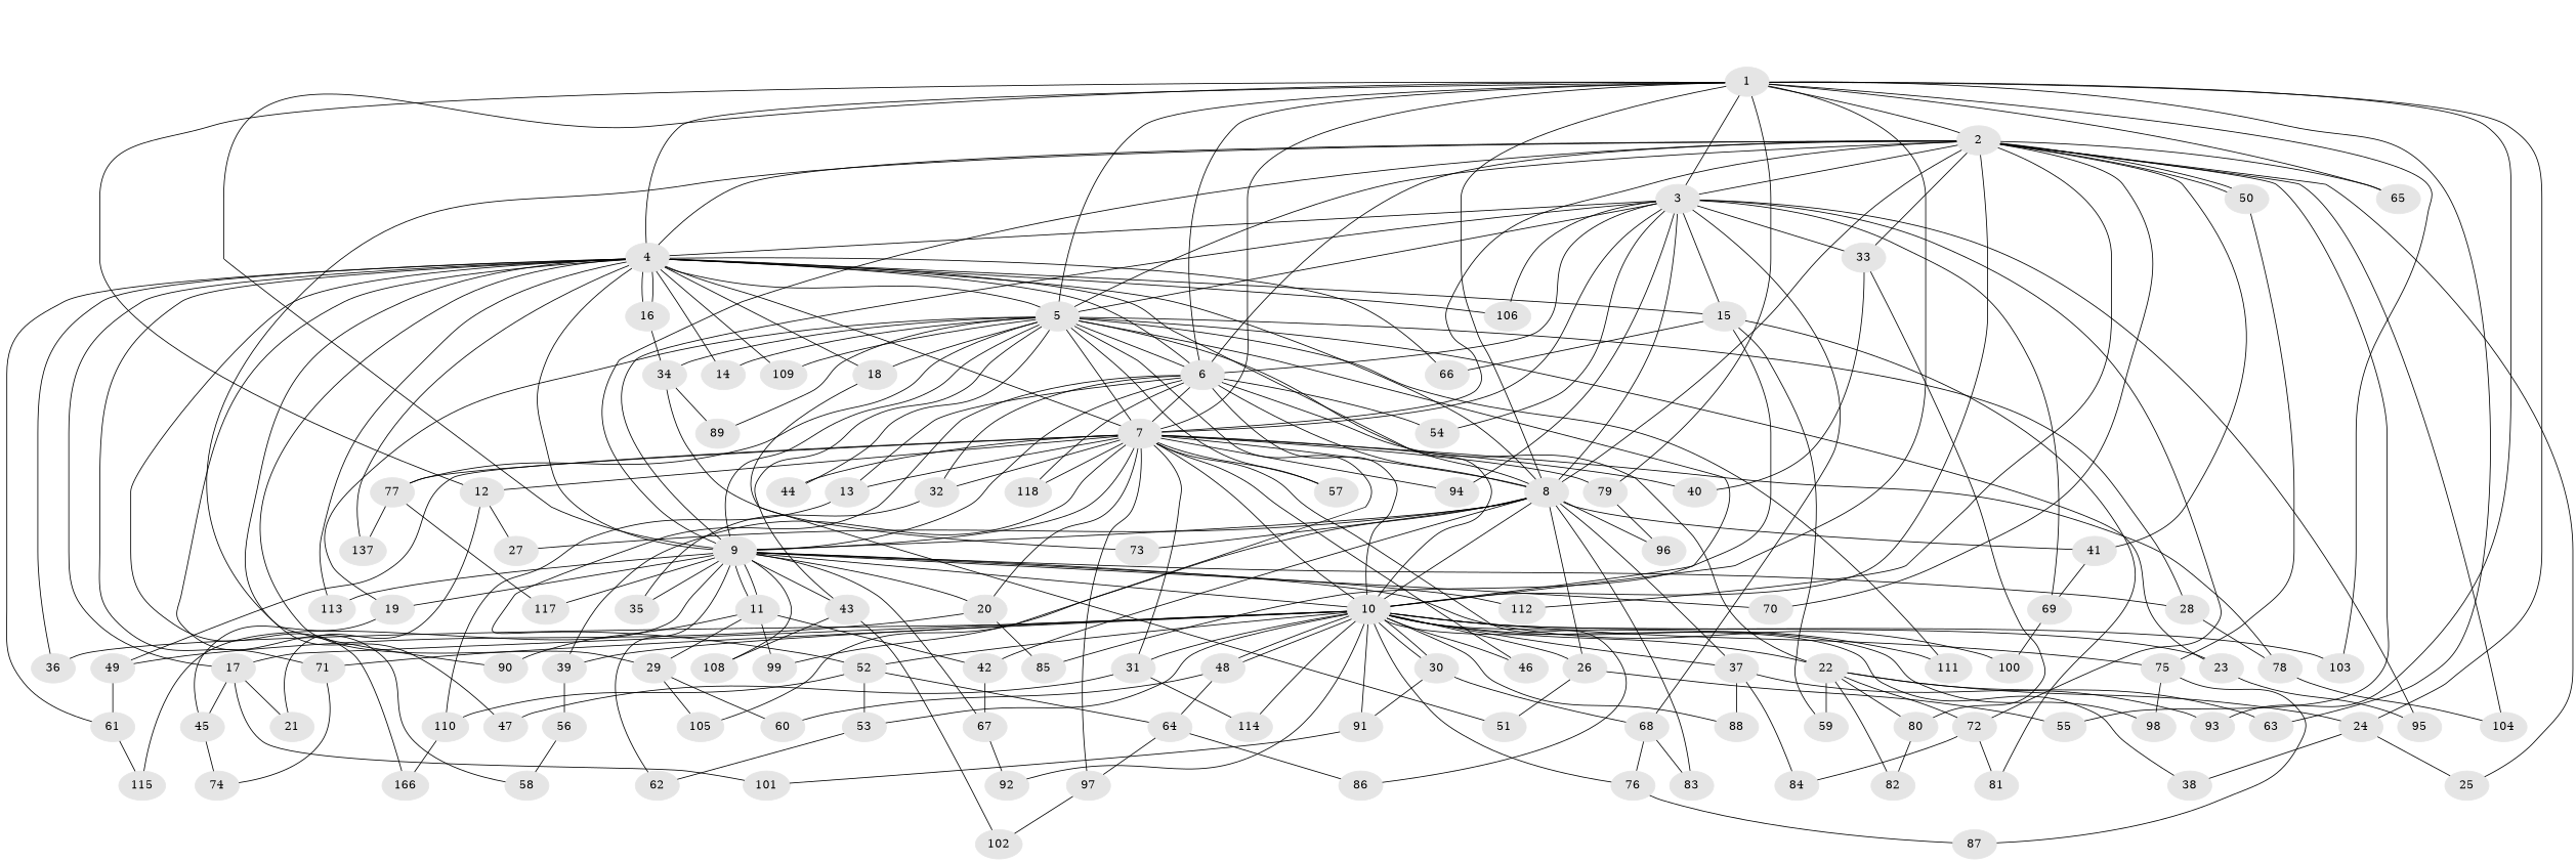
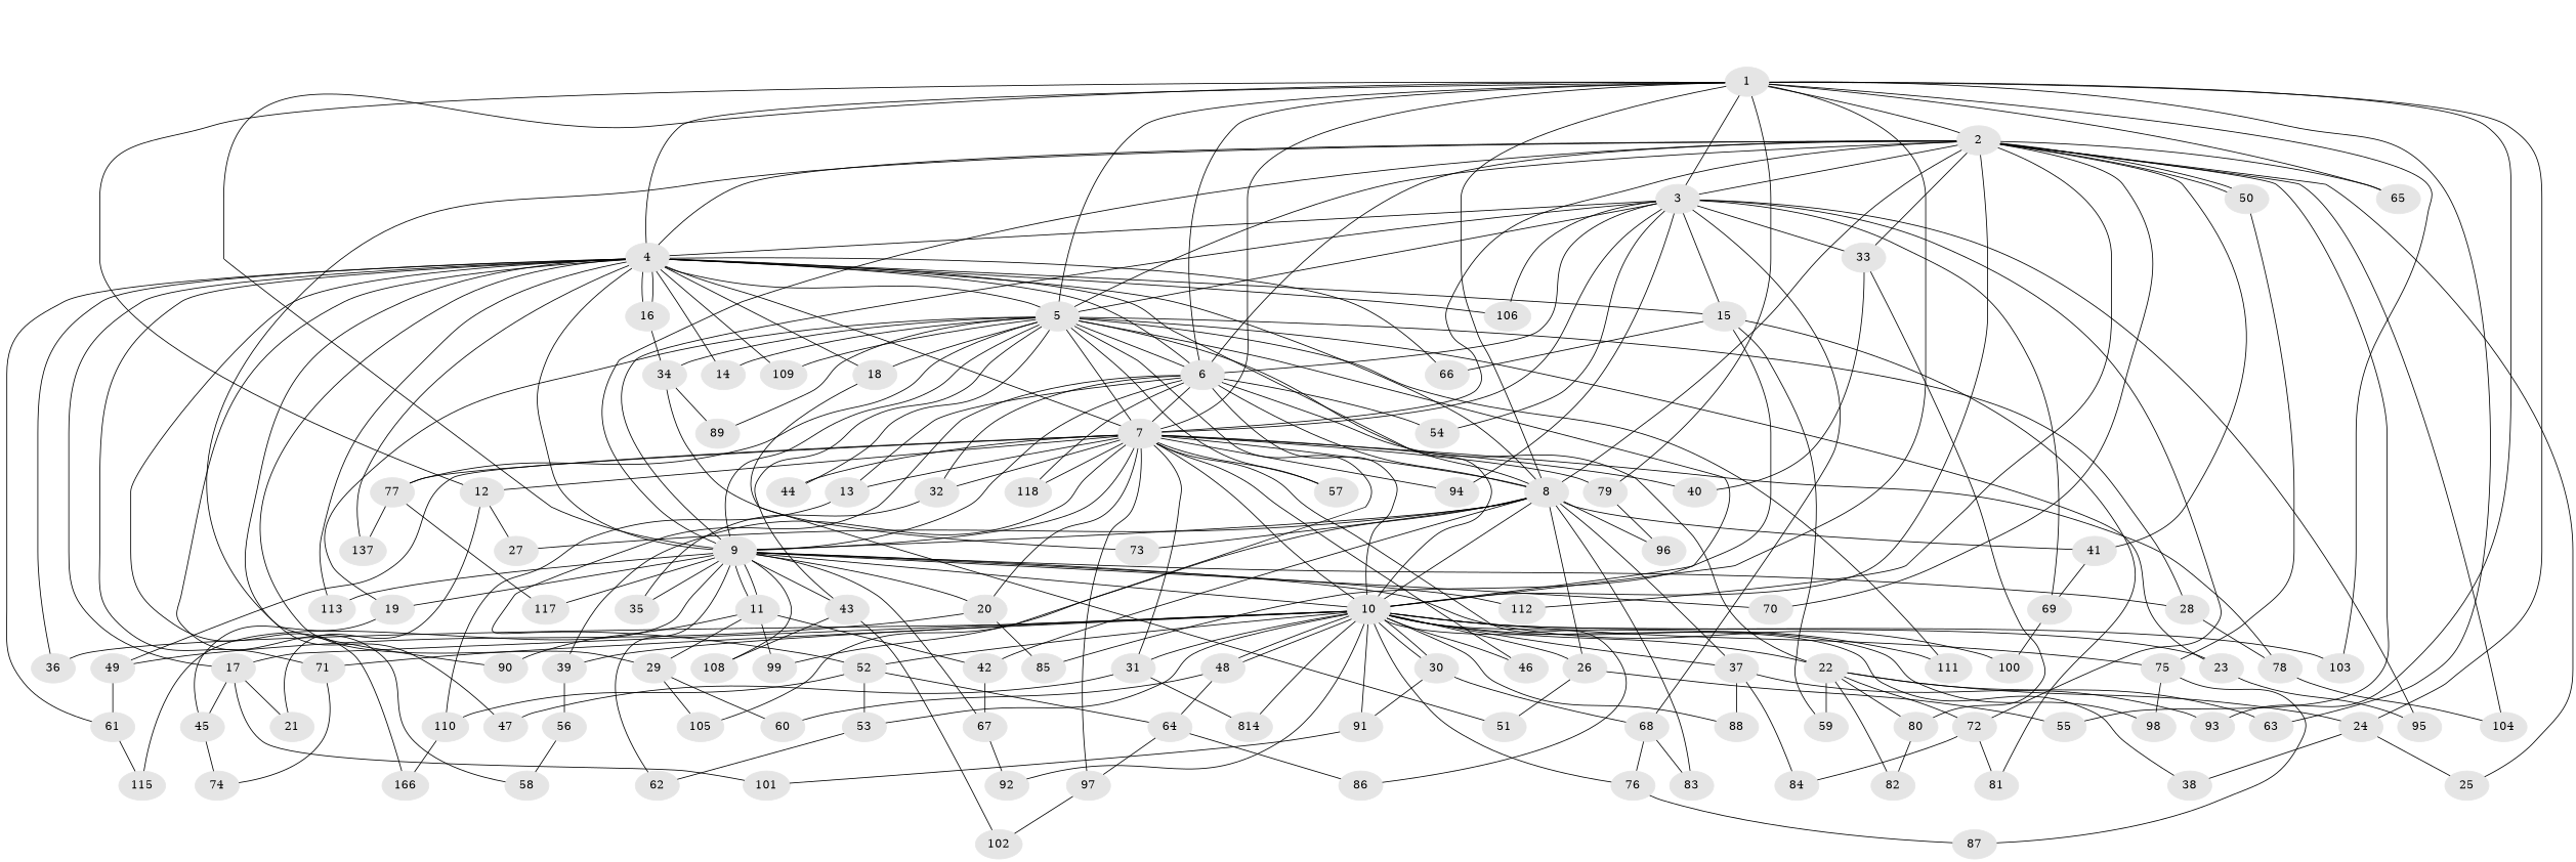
  graph {
    node [color=gray90 style=filled]
    1
    2
    3
    4
    5
    6
    7
    8
    9
    10
    12
    24
    63
    65
    79
    93
    103
    25
    33
    41
    50
    55
    70
    90
    104
    112
    15
    54
    68
    69
    72
    94
    95
    106
    14
    16
    17
    18
    29
    36
    47
    58
    61
    66
    71
    n46 [label=137]
    109
    113
    n49 [label=166]
    19
    23
    28
    34
    43
    44
    57
    77
    89
    105
    111
    13
    22
    32
    52
    118
    20
    31
    39
    40
    46
    49
    78
    86
    97
    26
    27
    37
    42
    73
    83
    96
    99
    11
    35
    62
    67
    100
    108
    115
    117
    30
    38
    48
    53
    75
    76
    88
    91
    92
    98
-   114
+   114 [label=814]
    21
    80
    59
    81
    85
    84
    45
    101
    51
    60
    56
    74
    102
    110
    82
    64
    87
    1 -- 2
    1 -- 3
    1 -- 4
    1 -- 5
    1 -- 6
    1 -- 7
    1 -- 8
    1 -- 9
    1 -- 10
    1 -- 12
    1 -- 24
    1 -- 63
    1 -- 65
    1 -- 79
    1 -- 93
    1 -- 103
    2 -- 3
    2 -- 4
    2 -- 5
    2 -- 6
    2 -- 7
    2 -- 8
    2 -- 9
    2 -- 10
    2 -- 65
    2 -- 25
    2 -- 33
    2 -- 41
    2 -- 50
    2 -- 50
    2 -- 55
    2 -- 70
    2 -- 90
    2 -- 104
    2 -- 112
    3 -- 4
    3 -- 5
    3 -- 6
    3 -- 7
-   3 -- 8
    3 -- 9
    3 -- 33
    3 -- 15
    3 -- 54
    3 -- 68
    3 -- 69
    3 -- 72
    3 -- 94
    3 -- 95
    3 -- 106
    4 -- 5
    4 -- 6
    4 -- 7
    4 -- 8
    4 -- 9
    4 -- 10
    4 -- 15
    4 -- 106
    4 -- 14
    4 -- 16
    4 -- 16
    4 -- 17
    4 -- 18
    4 -- 29
    4 -- 36
    4 -- 47
    4 -- 58
    4 -- 61
    4 -- 66
    4 -- 71
    4 -- n46
    4 -- 109
    4 -- 113
    4 -- n49
    5 -- 6
    5 -- 7
    5 -- 8
    5 -- 9
    5 -- 10
    5 -- 14
    5 -- 18
    5 -- 109
    5 -- 19
    5 -- 23
    5 -- 28
    5 -- 34
    5 -- 43
    5 -- 44
    5 -- 57
    5 -- 77
    5 -- 89
    5 -- 105
    5 -- 111
    6 -- 7
    6 -- 8
    6 -- 9
    6 -- 10
    6 -- 54
    6 -- 13
    6 -- 22
    6 -- 32
    6 -- 52
    6 -- 118
    7 -- 8
    7 -- 9
    7 -- 10
    7 -- 12
    7 -- 79
    7 -- 94
    7 -- 44
    7 -- 57
    7 -- 77
    7 -- 13
    7 -- 32
    7 -- 118
    7 -- 20
    7 -- 31
    7 -- 39
    7 -- 40
    7 -- 46
    7 -- 49
    7 -- 78
    7 -- 86
    7 -- 97
    8 -- 9
    8 -- 10
    8 -- 41
    8 -- 26
    8 -- 27
    8 -- 37
    8 -- 42
    8 -- 73
    8 -- 83
    8 -- 96
    8 -- 99
    9 -- 10
    9 -- 70
    9 -- 112
    9 -- 113
    9 -- 19
    9 -- 28
    9 -- 43
    9 -- 20
    9 -- 11
    9 -- 11
    9 -- 35
    9 -- 62
    9 -- 67
    9 -- 100
    9 -- 108
    9 -- 115
    9 -- 117
    10 -- 103
    10 -- 17
    10 -- 36
    10 -- 71
    10 -- 23
    10 -- 111
    10 -- 22
    10 -- 52
    10 -- 31
    10 -- 39
    10 -- 46
    10 -- 26
    10 -- 37
    10 -- 30
    10 -- 30
    10 -- 38
    10 -- 48
    10 -- 48
    10 -- 53
    10 -- 75
    10 -- 76
    10 -- 88
    10 -- 91
    10 -- 92
    10 -- 98
    10 -- 114
    12 -- 27
    12 -- 21
    24 -- 25
    24 -- 38
    79 -- 96
    33 -- 40
    33 -- 80
    41 -- 69
    50 -- 75
    15 -- 66
    15 -- 59
    15 -- 81
    15 -- 85
    68 -- 83
    68 -- 76
    69 -- 100
    72 -- 81
    72 -- 84
    16 -- 34
    17 -- 21
    17 -- 45
    17 -- 101
    18 -- 51
    29 -- 105
    29 -- 60
    61 -- 115
    71 -- 74
    19 -- 45
    23 -- 95
    28 -- 78
    34 -- 89
    34 -- 73
    43 -- 108
    43 -- 102
    77 -- n46
    77 -- 117
    13 -- 110
    22 -- 24
    22 -- 63
    22 -- 72
    22 -- 80
    22 -- 59
    22 -- 82
    32 -- 35
    52 -- 53
    52 -- 110
    52 -- 64
    20 -- 49
    20 -- 85
    31 -- 47
    31 -- 114
    39 -- 56
    49 -- 61
    78 -- 104
    97 -- 102
    26 -- 55
    26 -- 51
    37 -- 93
    37 -- 88
    37 -- 84
    42 -- 67
    11 -- 90
    11 -- 29
    11 -- 42
    11 -- 99
    67 -- 92
    30 -- 68
    30 -- 91
    48 -- 60
    48 -- 64
    53 -- 62
    75 -- 98
    75 -- 87
    76 -- 87
    91 -- 101
    80 -- 82
    45 -- 74
    56 -- 58
    110 -- n49
    64 -- 86
    64 -- 97
  }
